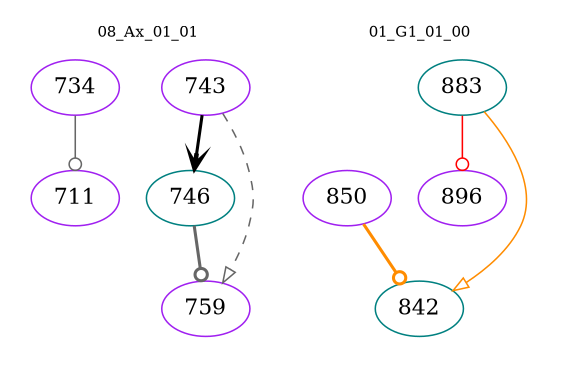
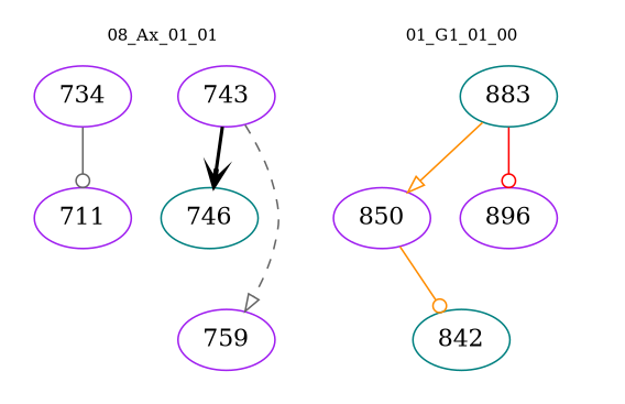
  digraph {
    node [color=purple]
    edge [arrowhead=odot color=gray40 style=bold]
    n1 [label=743]
    n2 [label=734]
    n3 [color=teal label=746]
    n4 [label=711]
    n5 [label=759]
    n6 [color=teal label=883]
    n7 [label=850]
    n8 [label=896]
    n9 [color=teal label=842]
    subgraph cluster_1 {
      color=white
      fontsize=10
      label="08_Ax_01_01"
      n1
      n2
      n3
      n4
      n5
    }
    subgraph cluster_2 {
      color=white
      fontsize=10
      label="01_G1_01_00"
      n6
      n7
      n8
      n9
    }
    n1 -> n3 [arrowhead=vee color=black]
    n1 -> n5 [arrowhead=onormal style=dashed]
    n2 -> n4 [style=solid]
-   n3 -> n5
-   n6 -> n9 [arrowhead=onormal color=darkorange style=solid]
+   n6 -> n7 [arrowhead=onormal color=darkorange style=solid]
    n6 -> n8 [color=red style=solid]
-   n7 -> n9 [color=darkorange]
+   n7 -> n9 [color=darkorange style=solid]
  }
